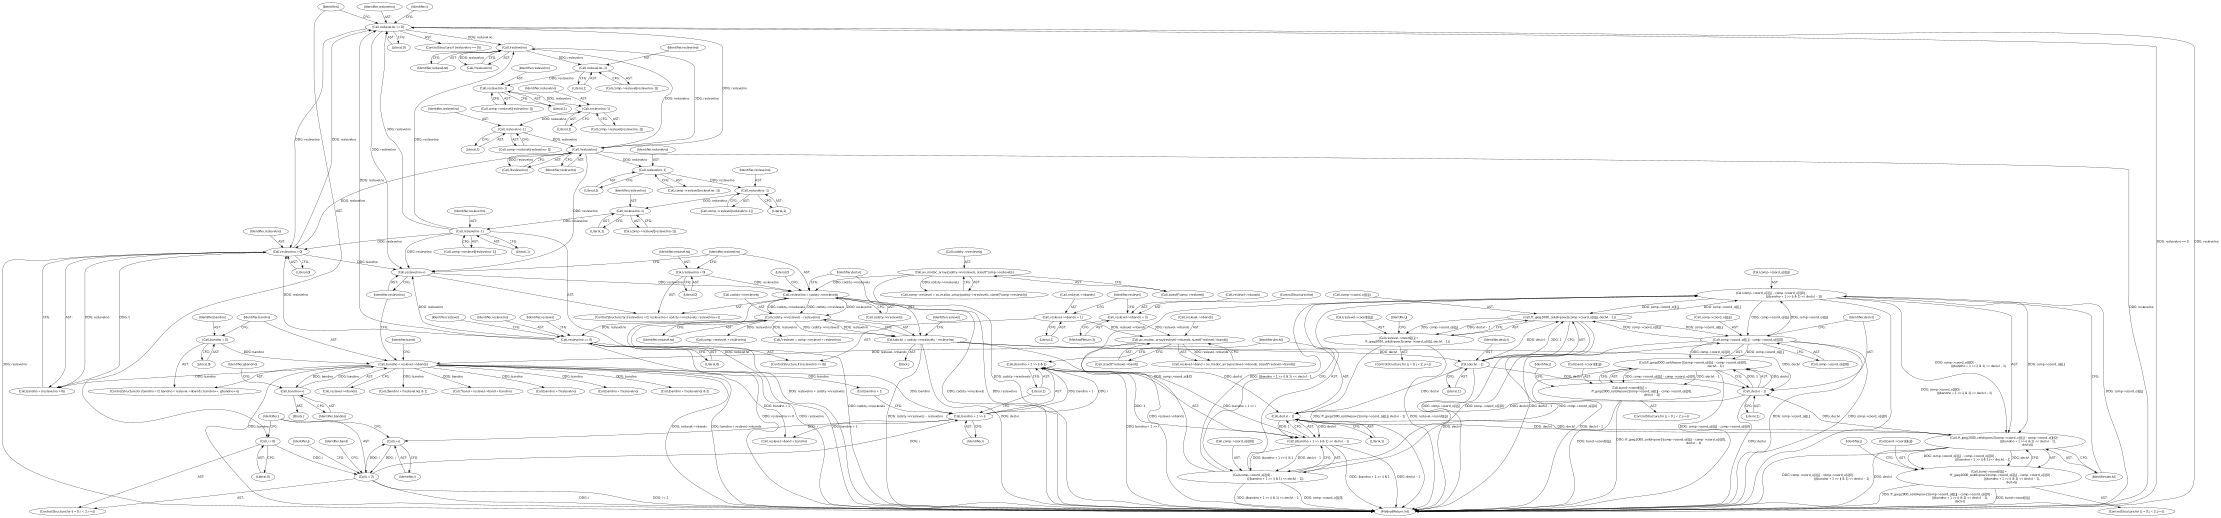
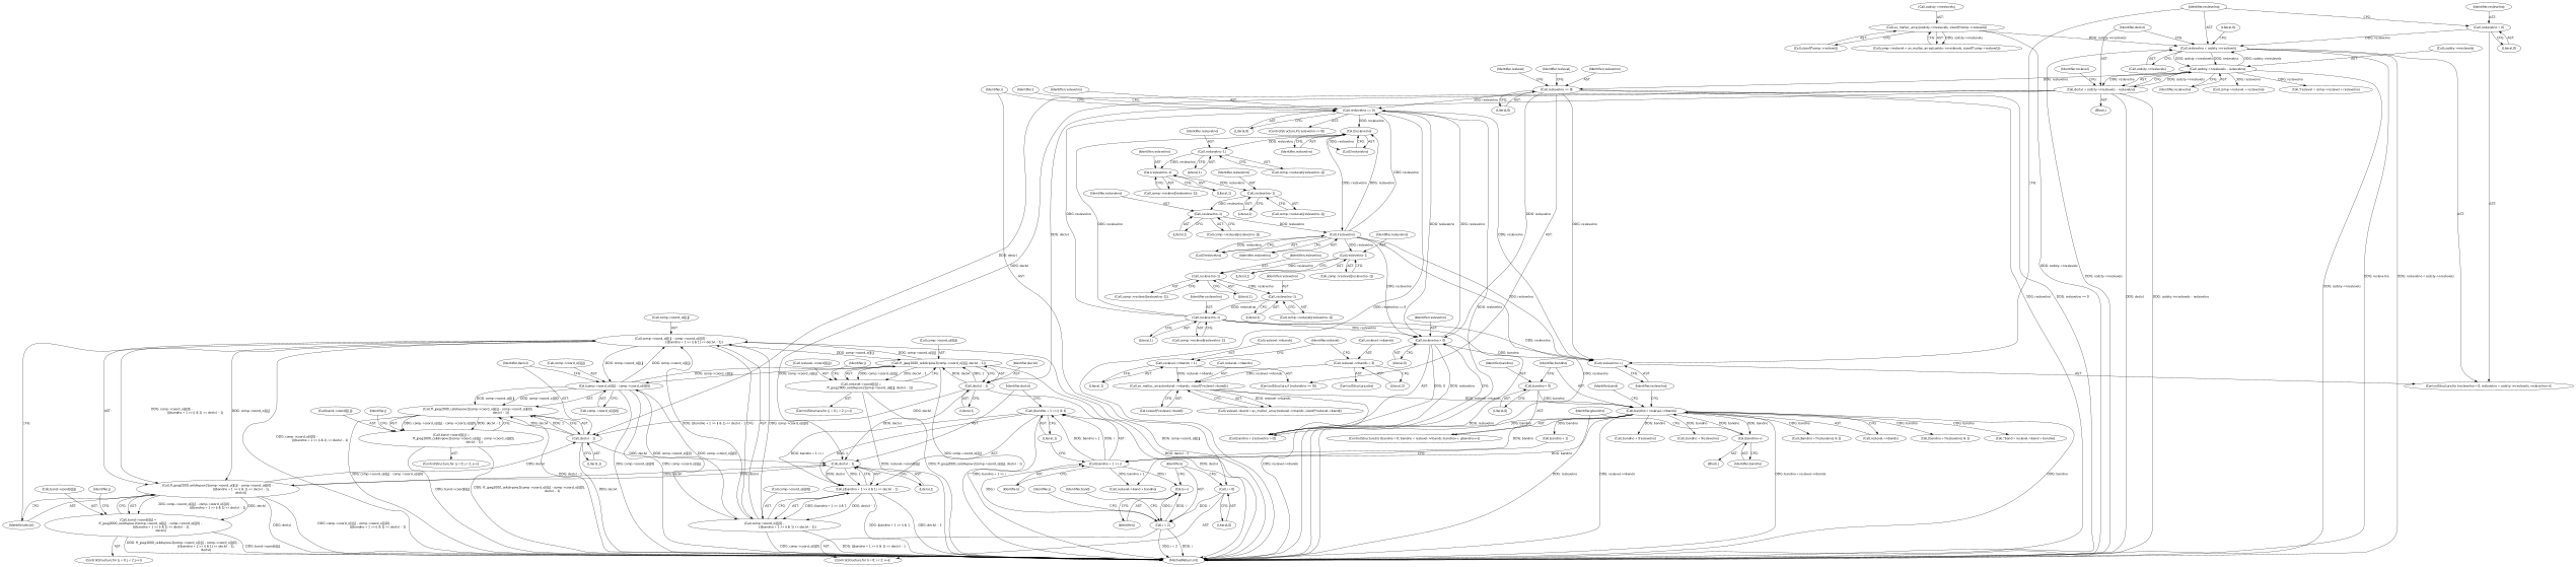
  digraph {
    fontname=Nunito
    node [fontname=Nunito]
    edge [fontname=Nunito]
    n1 [label="(Call,comp->coord_o[i][j] - comp->coord_o[i][0] -\n                                                    (((bandno + 1 >> i) & 1) << declvl - 1))"]
    n2 [label="(Call,ff_jpeg2000_ceildivpow2(comp->coord_o[i][j], declvl - 1))"]
    n3 [label="(Call,comp->coord_o[i][j] - comp->coord_o[i][0])"]
    n4 [label="(Call,comp->coord_o[i][0] -\n                                                    (((bandno + 1 >> i) & 1) << declvl - 1))"]
    n5 [label="(Call,ff_jpeg2000_ceildivpow2(comp->coord_o[i][j] - comp->coord_o[i][0] -\n                                                    (((bandno + 1 >> i) & 1) << declvl - 1),\n                                                    declvl))"]
    n6 [label="(MethodReturn,int)"]
    n7 [label="(Call,declvl - 1)"]
    n8 [label="(Call,reslevel->coord[i][j] =\n                    ff_jpeg2000_ceildivpow2(comp->coord_o[i][j], declvl - 1))"]
    n9 [label="(Call,ff_jpeg2000_ceildivpow2(comp->coord_o[i][j] - comp->coord_o[i][0],\n                                                    declvl - 1))"]
    n10 [label="(Call,comp->coord_o[i][0])"]
    n11 [label="(Call,((bandno + 1 >> i) & 1) << declvl - 1)"]
    n12 [label="(Call,declvl - 1)"]
    n13 [label="(Call,declvl - 1)"]
    n14 [label="(Call,band->coord[i][j] =\n                            ff_jpeg2000_ceildivpow2(comp->coord_o[i][j] - comp->coord_o[i][0] -\n                                                    (((bandno + 1 >> i) & 1) << declvl - 1),\n                                                    declvl))"]
    n15 [label="(Identifier,declvl)"]
    n16 [label="(Literal,1)"]
    n17 [label="(ControlStructure,for (j = 0; j < 2; j++))"]
    n18 [label="(Call,band->coord[i][j] =\n                            ff_jpeg2000_ceildivpow2(comp->coord_o[i][j] - comp->coord_o[i][0],\n                                                    declvl - 1))"]
    n19 [label="(Literal,1)"]
    n20 [label="(Call,(bandno + 1 >> i) & 1)"]
    n21 [label="(Literal,1)"]
    n22 [label="(Call,bandno + 1 >> i)"]
    n23 [label="(Call,i++)"]
    n24 [label="(Identifier,i)"]
    n25 [label="(Call,reslevel->band + bandno)"]
    n26 [label="(Call,i < 2)"]
    n27 [label="(Identifier,i)"]
    n28 [label="(Call,bandno < reslevel->nbands)"]
    n29 [label="(Call,bandno++)"]
    n30 [label="(Call,(bandno + !!reslevelno) & 2)"]
    n31 [label="(Call,bandno + (reslevelno > 0))"]
    n32 [label="(Call,reslevel->nbands)"]
    n33 [label="(Call,(bandno + !!reslevelno) & 1)"]
    n34 [label="(Call,*band = reslevel->band + bandno)"]
    n35 [label="(Call,bandno + !!reslevelno)"]
    n36 [label="(Call,bandno + 1)"]
    n37 [label="(ControlStructure,for (bandno = 0; bandno < reslevel->nbands; bandno++, gbandno++))"]
    n38 [label="(Call,bandno + !!reslevelno)"]
    n39 [label="(Block,)"]
    n40 [label="(Identifier,bandno)"]
    n41 [label="(Call,reslevelno > 0)"]
    n42 [label="(Call,bandno = 0)"]
    n43 [label="(Literal,0)"]
    n44 [label="(Call,av_malloc_array(reslevel->nbands, sizeof(*reslevel->band)))"]
    n45 [label="(Call,sizeof(*reslevel->band))"]
    n46 [label="(Call,reslevel->band = av_malloc_array(reslevel->nbands, sizeof(*reslevel->band)))"]
    n47 [label="(Call,reslevel->nbands = 1)"]
    n48 [label="(ControlStructure,if (reslevelno == 0))"]
    n49 [label="(Literal,1)"]
    n50 [label="(Call,reslevel->nbands = 3)"]
-   n51 [label="(MethodReturn,3)"]
+   n51 [label="(Literal,3)"]
    n52 [label="(ControlStructure,else)"]
    n53 [label="(ControlStructure,for (i = 0; i < 2; i++))"]
    n54 [label="(Call,i = 0)"]
    n55 [label="(Literal,0)"]
    n56 [label="(Call,declvl = codsty->nreslevels - reslevelno)"]
    n57 [label="(Call,codsty->nreslevels - reslevelno)"]
    n58 [label="(Block,)"]
    n59 [label="(Call,reslevelno < codsty->nreslevels)"]
    n60 [label="(Call,reslevelno == 0)"]
    n61 [label="(Identifier,reslevelno)"]
    n62 [label="(Call,comp->reslevel + reslevelno)"]
    n63 [label="(Call,*reslevel = comp->reslevel + reslevelno)"]
    n64 [label="(Literal,1)"]
    n65 [label="(Call,codsty->nreslevels)"]
    n66 [label="(ControlStructure,for (reslevelno = 0; reslevelno < codsty->nreslevels; reslevelno++))"]
    n67 [label="(Call,reslevelno++)"]
    n68 [label="(Call,reslevelno == 0)"]
    n69 [label="(Literal,0)"]
    n70 [label="(Call,reslevelno = 0)"]
    n71 [label="(Literal,0)"]
    n72 [label="(Identifier,reslevelno)"]
    n73 [label="(Call,!reslevelno)"]
    n74 [label="(Literal,0)"]
    n75 [label="(ControlStructure,if (reslevelno == 0))"]
    n76 [label="(Call,!reslevelno)"]
    n77 [label="(Call,reslevelno-1)"]
    n78 [label="(Identifier,reslevelno)"]
    n79 [label="(Call,!!reslevelno)"]
    n80 [label="(Literal,0)"]
    n81 [label="(Call,reslevelno-1)"]
    n82 [label="(Call,!!reslevelno)"]
    n83 [label="(Identifier,reslevelno)"]
    n84 [label="(Call,reslevelno-1)"]
    n85 [label="(Literal,1)"]
    n86 [label="(Call,comp->reslevel[reslevelno-1])"]
    n87 [label="(Call,reslevelno-1)"]
    n88 [label="(Literal,1)"]
    n89 [label="(Call,comp->reslevel[reslevelno-1])"]
    n90 [label="(Call,reslevelno-1)"]
    n91 [label="(Literal,1)"]
    n92 [label="(Call,comp->reslevel[reslevelno-1])"]
    n93 [label="(Call,reslevelno-1)"]
    n94 [label="(Call,comp->reslevel[reslevelno-1])"]
    n95 [label="(Literal,1)"]
    n96 [label="(Literal,1)"]
    n97 [label="(Call,comp->reslevel[reslevelno-1])"]
    n98 [label="(Call,reslevelno-1)"]
    n99 [label="(Call,comp->reslevel[reslevelno-1])"]
    n100 [label="(Literal,1)"]
    n101 [label="(Call,reslevelno-1)"]
    n102 [label="(Literal,1)"]
    n103 [label="(Call,comp->reslevel[reslevelno-1])"]
    n104 [label="(Call,comp->reslevel[reslevelno-1])"]
    n105 [label="(Literal,1)"]
    n106 [label="(Call,av_malloc_array(codsty->nreslevels, sizeof(*comp->reslevel)))"]
    n107 [label="(Call,comp->reslevel = av_malloc_array(codsty->nreslevels, sizeof(*comp->reslevel)))"]
    n108 [label="(Call,sizeof(*comp->reslevel))"]
    n109 [label="(ControlStructure,for (j = 0; j < 2; j++))"]
    n110 [label="(ControlStructure,for (j = 0; j < 2; j++))"]
    n111 [label="(Identifier,reslevelno)"]
    n112 [label="(Identifier,declvl)"]
    n113 [label="(Identifier,declvl)"]
    n114 [label="(Identifier,reslevelno)"]
    n115 [label="(Identifier,i)"]
    n116 [label="(Identifier,reslevelno)"]
    n117 [label="(Identifier,declvl)"]
    n118 [label="(Identifier,reslevelno)"]
    n119 [label="(Call,comp->coord_o[i][0])"]
    n120 [label="(Call,codsty->nreslevels)"]
    n121 [label="(Call,reslevel->nbands)"]
    n122 [label="(Identifier,bandno)"]
    n123 [label="(Identifier,reslevelno)"]
    n124 [label="(Identifier,reslevelno)"]
    n125 [label="(Call,comp->coord_o[i][j])"]
    n126 [label="(Call,comp->coord_o[i][j])"]
    n127 [label="(Identifier,gbandno)"]
    n128 [label="(Identifier,declvl)"]
    n129 [label="(Identifier,reslevelno)"]
    n130 [label="(Identifier,reslevel)"]
    n131 [label="(Call,comp->coord_o[i][j])"]
    n132 [label="(Identifier,j)"]
    n133 [label="(Call,band->coord[i][j])"]
    n134 [label="(Call,band->coord[i][j])"]
    n135 [label="(Identifier,band)"]
    n136 [label="(Identifier,reslevelno)"]
    n137 [label="(Call,reslevel->coord[i][j])"]
    n138 [label="(Identifier,bandno)"]
    n139 [label="(Call,reslevel->nbands)"]
    n140 [label="(Identifier,reslevelno)"]
    n141 [label="(Identifier,j)"]
    n142 [label="(Literal,0)"]
    n143 [label="(Call,codsty->nreslevels)"]
    n144 [label="(Identifier,band)"]
    n145 [label="(Identifier,j)"]
    n146 [label="(Identifier,reslevelno)"]
    n147 [label="(Call,reslevel->nbands)"]
    n148 [label="(Identifier,i)"]
    n149 [label="(Identifier,reslevel)"]
    n150 [label="(Identifier,reslevelno)"]
    n151 [label="(Identifier,reslevel)"]
    n152 [label="(Identifier,reslevel)"]
    n153 [label="(Identifier,reslevelno)"]
    n154 [label="(Identifier,i)"]
    n155 [label="(Identifier,reslevelno)"]
    n156 [label="(Identifier,j)"]
    n1 -> n2 [label="DDG: comp->coord_o[i][j]"]
    n1 -> n3 [label="DDG: comp->coord_o[i][j]"]
    n1 -> n4 [label="CFG: "]
    n1 -> n5 [label="AST: "]
    n1 -> n5 [label="DDG: comp->coord_o[i][j]"]
    n1 -> n5 [label="DDG: comp->coord_o[i][0] -\n                                                    (((bandno + 1 >> i) & 1) << declvl - 1)"]
    n1 -> n6 [label="DDG: comp->coord_o[i][0] -\n                                                    (((bandno + 1 >> i) & 1) << declvl - 1)"]
    n1 -> n6 [label="DDG: comp->coord_o[i][j]"]
    n2 -> n1 [label="DDG: comp->coord_o[i][j]"]
    n2 -> n3 [label="DDG: comp->coord_o[i][j]"]
    n2 -> n6 [label="DDG: comp->coord_o[i][j]"]
    n2 -> n6 [label="DDG: declvl - 1"]
    n2 -> n7 [label="CFG: "]
    n2 -> n8 [label="AST: "]
    n2 -> n8 [label="DDG: comp->coord_o[i][j]"]
    n2 -> n8 [label="DDG: declvl - 1"]
    n3 -> n1 [label="DDG: comp->coord_o[i][j]"]
    n3 -> n2 [label="DDG: comp->coord_o[i][j]"]
    n3 -> n4 [label="DDG: comp->coord_o[i][0]"]
    n3 -> n6 [label="DDG: comp->coord_o[i][j]"]
    n3 -> n6 [label="DDG: comp->coord_o[i][0]"]
    n3 -> n9 [label="AST: "]
    n3 -> n9 [label="DDG: comp->coord_o[i][j]"]
    n3 -> n9 [label="DDG: comp->coord_o[i][0]"]
    n3 -> n10 [label="CFG: "]
    n4 -> n1 [label="AST: "]
    n4 -> n1 [label="DDG: comp->coord_o[i][0]"]
    n4 -> n1 [label="DDG: ((bandno + 1 >> i) & 1) << declvl - 1"]
    n4 -> n3 [label="DDG: comp->coord_o[i][0]"]
    n4 -> n6 [label="DDG: ((bandno + 1 >> i) & 1) << declvl - 1"]
    n4 -> n6 [label="DDG: comp->coord_o[i][0]"]
    n4 -> n11 [label="CFG: "]
    n5 -> n6 [label="DDG: comp->coord_o[i][j] - comp->coord_o[i][0] -\n                                                    (((bandno + 1 >> i) & 1) << declvl - 1)"]
    n5 -> n6 [label="DDG: declvl"]
    n5 -> n12 [label="DDG: declvl"]
    n5 -> n13 [label="DDG: declvl"]
    n5 -> n14 [label="AST: "]
    n5 -> n14 [label="DDG: comp->coord_o[i][j] - comp->coord_o[i][0] -\n                                                    (((bandno + 1 >> i) & 1) << declvl - 1)"]
    n5 -> n14 [label="DDG: declvl"]
    n5 -> n15 [label="CFG: "]
    n7 -> n2 [label="AST: "]
    n7 -> n2 [label="DDG: declvl"]
    n7 -> n2 [label="DDG: 1"]
    n7 -> n6 [label="DDG: declvl"]
    n7 -> n12 [label="DDG: declvl"]
    n7 -> n13 [label="DDG: declvl"]
    n7 -> n16 [label="CFG: "]
    n8 -> n2 [label="CFG: "]
    n8 -> n6 [label="DDG: reslevel->coord[i][j]"]
    n8 -> n6 [label="DDG: ff_jpeg2000_ceildivpow2(comp->coord_o[i][j], declvl - 1)"]
    n8 -> n17 [label="AST: "]
    n9 -> n6 [label="DDG: declvl - 1"]
    n9 -> n6 [label="DDG: comp->coord_o[i][j] - comp->coord_o[i][0]"]
    n9 -> n13 [label="CFG: "]
    n9 -> n18 [label="AST: "]
    n9 -> n18 [label="DDG: comp->coord_o[i][j] - comp->coord_o[i][0]"]
    n9 -> n18 [label="DDG: declvl - 1"]
    n10 -> n3 [label="AST: "]
    n11 -> n4 [label="AST: "]
    n11 -> n4 [label="DDG: (bandno + 1 >> i) & 1"]
    n11 -> n4 [label="DDG: declvl - 1"]
    n11 -> n6 [label="DDG: (bandno + 1 >> i) & 1"]
    n11 -> n6 [label="DDG: declvl - 1"]
    n11 -> n12 [label="CFG: "]
    n12 -> n5 [label="DDG: declvl"]
    n12 -> n11 [label="AST: "]
    n12 -> n11 [label="DDG: declvl"]
    n12 -> n11 [label="DDG: 1"]
    n12 -> n19 [label="CFG: "]
    n13 -> n6 [label="DDG: declvl"]
    n13 -> n9 [label="AST: "]
    n13 -> n9 [label="DDG: declvl"]
    n13 -> n9 [label="DDG: 1"]
    n13 -> n12 [label="DDG: declvl"]
    n13 -> n64 [label="CFG: "]
    n14 -> n5 [label="CFG: "]
    n14 -> n6 [label="DDG: band->coord[i][j]"]
    n14 -> n6 [label="DDG: ff_jpeg2000_ceildivpow2(comp->coord_o[i][j] - comp->coord_o[i][0] -\n                                                    (((bandno + 1 >> i) & 1) << declvl - 1),\n                                                    declvl)"]
    n14 -> n109 [label="AST: "]
    n15 -> n1 [label="CFG: "]
    n15 -> n5 [label="AST: "]
    n16 -> n7 [label="AST: "]
    n18 -> n6 [label="DDG: ff_jpeg2000_ceildivpow2(comp->coord_o[i][j] - comp->coord_o[i][0],\n                                                    declvl - 1)"]
    n18 -> n6 [label="DDG: band->coord[i][j]"]
    n18 -> n9 [label="CFG: "]
    n18 -> n110 [label="AST: "]
    n19 -> n12 [label="AST: "]
    n20 -> n6 [label="DDG: bandno + 1 >> i"]
    n20 -> n11 [label="AST: "]
    n20 -> n11 [label="DDG: bandno + 1 >> i"]
    n20 -> n11 [label="DDG: 1"]
    n20 -> n21 [label="CFG: "]
    n21 -> n20 [label="AST: "]
    n21 -> n22 [label="CFG: "]
    n22 -> n20 [label="AST: "]
    n22 -> n20 [label="DDG: bandno + 1"]
    n22 -> n20 [label="DDG: i"]
    n22 -> n23 [label="DDG: i"]
    n22 -> n24 [label="CFG: "]
    n22 -> n25 [label="DDG: bandno + 1"]
    n23 -> n26 [label="DDG: i"]
    n23 -> n27 [label="CFG: "]
    n24 -> n22 [label="AST: "]
    n26 -> n6 [label="DDG: i"]
    n26 -> n6 [label="DDG: i < 2"]
    n26 -> n22 [label="DDG: i"]
    n26 -> n23 [label="DDG: i"]
    n26 -> n53 [label="AST: "]
    n27 -> n23 [label="AST: "]
    n28 -> n6 [label="DDG: reslevel->nbands"]
    n28 -> n6 [label="DDG: bandno < reslevel->nbands"]
    n28 -> n6 [label="DDG: bandno"]
    n28 -> n22 [label="DDG: bandno"]
-   n28 -> n25 [label="DDG: bandno + 1"]
+   n28 -> n25 [label="DDG: bandno"]
    n28 -> n29 [label="DDG: bandno"]
    n28 -> n30 [label="DDG: bandno"]
    n28 -> n31 [label="DDG: bandno"]
    n28 -> n32 [label="CFG: "]
    n28 -> n33 [label="DDG: bandno"]
    n28 -> n34 [label="DDG: bandno"]
    n28 -> n35 [label="DDG: bandno"]
    n28 -> n36 [label="DDG: bandno"]
    n28 -> n37 [label="AST: "]
    n28 -> n38 [label="DDG: bandno"]
    n29 -> n28 [label="DDG: bandno"]
    n29 -> n39 [label="AST: "]
    n29 -> n40 [label="CFG: "]
    n31 -> n41 [label="CFG: "]
    n32 -> n28 [label="AST: "]
    n36 -> n22 [label="CFG: "]
    n40 -> n29 [label="AST: "]
-   n41 -> n6 [label="DDG: reslevelno"]
+   n127 -> n6 [label="DDG: reslevelno"]
    n41 -> n31 [label="AST: "]
    n41 -> n31 [label="DDG: reslevelno"]
    n41 -> n31 [label="DDG: 0"]
    n41 -> n67 [label="DDG: bandno"]
    n41 -> n68 [label="DDG: reslevelno"]
    n41 -> n80 [label="CFG: "]
    n42 -> n28 [label="DDG: bandno"]
    n42 -> n37 [label="AST: "]
    n42 -> n43 [label="CFG: "]
    n43 -> n42 [label="AST: "]
    n44 -> n6 [label="DDG: reslevel->nbands"]
    n44 -> n28 [label="DDG: reslevel->nbands"]
    n44 -> n45 [label="CFG: "]
    n44 -> n46 [label="AST: "]
    n44 -> n46 [label="DDG: reslevel->nbands"]
    n45 -> n44 [label="AST: "]
    n46 -> n44 [label="CFG: "]
    n47 -> n44 [label="DDG: reslevel->nbands"]
    n47 -> n48 [label="AST: "]
    n47 -> n49 [label="CFG: "]
    n49 -> n47 [label="AST: "]
    n50 -> n44 [label="DDG: reslevel->nbands"]
    n50 -> n51 [label="CFG: "]
-   n52 -> n50 [label="AST: "]
+   n50 -> n52 [label="AST: "]
    n51 -> n50 [label="AST: "]
    n54 -> n26 [label="DDG: i"]
    n54 -> n53 [label="AST: "]
    n54 -> n55 [label="CFG: "]
    n55 -> n54 [label="AST: "]
    n56 -> n6 [label="DDG: declvl"]
    n56 -> n6 [label="DDG: codsty->nreslevels - reslevelno"]
    n56 -> n7 [label="DDG: declvl"]
    n56 -> n12 [label="DDG: declvl"]
    n56 -> n13 [label="DDG: declvl"]
    n56 -> n57 [label="CFG: "]
    n56 -> n58 [label="AST: "]
    n57 -> n6 [label="DDG: codsty->nreslevels"]
    n57 -> n56 [label="AST: "]
    n57 -> n56 [label="DDG: codsty->nreslevels"]
    n57 -> n56 [label="DDG: reslevelno"]
    n57 -> n59 [label="DDG: codsty->nreslevels"]
    n57 -> n60 [label="DDG: reslevelno"]
    n57 -> n61 [label="CFG: "]
    n57 -> n62 [label="DDG: reslevelno"]
    n57 -> n63 [label="DDG: reslevelno"]
    n59 -> n6 [label="DDG: reslevelno < codsty->nreslevels"]
    n59 -> n6 [label="DDG: codsty->nreslevels"]
    n59 -> n6 [label="DDG: reslevelno"]
    n59 -> n57 [label="DDG: codsty->nreslevels"]
    n59 -> n57 [label="DDG: reslevelno"]
    n59 -> n65 [label="CFG: "]
    n59 -> n66 [label="AST: "]
    n60 -> n6 [label="DDG: reslevelno"]
    n60 -> n6 [label="DDG: reslevelno == 0"]
    n60 -> n41 [label="DDG: reslevelno"]
    n60 -> n48 [label="AST: "]
    n60 -> n67 [label="DDG: reslevelno"]
    n60 -> n68 [label="DDG: reslevelno"]
    n60 -> n69 [label="CFG: "]
    n61 -> n57 [label="AST: "]
    n64 -> n13 [label="AST: "]
    n65 -> n59 [label="AST: "]
-   n67 -> n59 [label="DDG: reslevelno"]
    n67 -> n66 [label="AST: "]
    n67 -> n72 [label="CFG: "]
    n68 -> n6 [label="DDG: reslevelno == 0"]
    n68 -> n6 [label="DDG: reslevelno"]
    n68 -> n41 [label="DDG: reslevelno"]
    n68 -> n67 [label="DDG: reslevelno"]
    n68 -> n73 [label="DDG: reslevelno"]
    n68 -> n74 [label="CFG: "]
    n68 -> n75 [label="AST: "]
    n69 -> n60 [label="AST: "]
    n70 -> n59 [label="DDG: reslevelno"]
    n70 -> n66 [label="AST: "]
    n70 -> n71 [label="CFG: "]
    n71 -> n70 [label="AST: "]
    n72 -> n28 [label="CFG: "]
    n72 -> n67 [label="AST: "]
    n73 -> n76 [label="DDG: reslevelno"]
    n73 -> n77 [label="DDG: reslevelno"]
    n73 -> n78 [label="CFG: "]
    n73 -> n79 [label="AST: "]
    n73 -> n79 [label="DDG: reslevelno"]
    n74 -> n68 [label="AST: "]
    n76 -> n6 [label="DDG: reslevelno"]
    n76 -> n41 [label="DDG: reslevelno"]
    n76 -> n67 [label="DDG: reslevelno"]
    n76 -> n68 [label="DDG: reslevelno"]
    n76 -> n73 [label="DDG: reslevelno"]
    n76 -> n81 [label="DDG: reslevelno"]
    n76 -> n82 [label="AST: "]
    n76 -> n82 [label="DDG: reslevelno"]
    n76 -> n83 [label="CFG: "]
    n77 -> n93 [label="DDG: reslevelno"]
    n77 -> n96 [label="CFG: "]
    n77 -> n97 [label="AST: "]
    n78 -> n73 [label="AST: "]
    n79 -> n73 [label="CFG: "]
    n80 -> n41 [label="AST: "]
    n81 -> n84 [label="DDG: reslevelno"]
    n81 -> n85 [label="CFG: "]
    n81 -> n86 [label="AST: "]
    n82 -> n76 [label="CFG: "]
    n83 -> n76 [label="AST: "]
    n84 -> n101 [label="DDG: reslevelno"]
    n84 -> n104 [label="AST: "]
    n84 -> n105 [label="CFG: "]
    n85 -> n81 [label="AST: "]
    n86 -> n81 [label="CFG: "]
    n87 -> n76 [label="DDG: reslevelno"]
    n87 -> n88 [label="CFG: "]
    n87 -> n89 [label="AST: "]
    n88 -> n87 [label="AST: "]
    n89 -> n87 [label="CFG: "]
    n90 -> n87 [label="DDG: reslevelno"]
    n90 -> n91 [label="CFG: "]
    n90 -> n92 [label="AST: "]
    n91 -> n90 [label="AST: "]
    n92 -> n90 [label="CFG: "]
    n93 -> n90 [label="DDG: reslevelno"]
    n93 -> n94 [label="AST: "]
    n93 -> n95 [label="CFG: "]
    n94 -> n93 [label="CFG: "]
    n95 -> n93 [label="AST: "]
    n96 -> n77 [label="AST: "]
    n97 -> n77 [label="CFG: "]
    n98 -> n6 [label="DDG: reslevelno"]
    n98 -> n41 [label="DDG: reslevelno"]
    n98 -> n67 [label="DDG: reslevelno"]
    n98 -> n68 [label="DDG: reslevelno"]
    n98 -> n73 [label="DDG: reslevelno"]
    n98 -> n99 [label="AST: "]
    n98 -> n100 [label="CFG: "]
    n99 -> n98 [label="CFG: "]
    n100 -> n98 [label="AST: "]
    n101 -> n98 [label="DDG: reslevelno"]
    n101 -> n102 [label="CFG: "]
    n101 -> n103 [label="AST: "]
    n102 -> n101 [label="AST: "]
    n103 -> n101 [label="CFG: "]
    n104 -> n84 [label="CFG: "]
    n105 -> n84 [label="AST: "]
    n106 -> n6 [label="DDG: codsty->nreslevels"]
    n106 -> n59 [label="DDG: codsty->nreslevels"]
    n106 -> n107 [label="AST: "]
    n106 -> n107 [label="DDG: codsty->nreslevels"]
    n106 -> n108 [label="CFG: "]
    n107 -> n106 [label="CFG: "]
    n108 -> n106 [label="AST: "]
    n111 -> n93 [label="AST: "]
    n112 -> n7 [label="AST: "]
    n113 -> n3 [label="CFG: "]
    n113 -> n13 [label="AST: "]
    n114 -> n101 [label="AST: "]
    n115 -> n23 [label="CFG: "]
    n115 -> n26 [label="AST: "]
    n115 -> n54 [label="CFG: "]
    n116 -> n98 [label="AST: "]
    n117 -> n12 [label="AST: "]
    n117 -> n20 [label="CFG: "]
    n118 -> n77 [label="AST: "]
    n119 -> n4 [label="AST: "]
    n120 -> n106 [label="AST: "]
    n121 -> n44 [label="AST: "]
    n122 -> n42 [label="AST: "]
    n123 -> n41 [label="AST: "]
    n124 -> n68 [label="AST: "]
    n125 -> n2 [label="AST: "]
    n126 -> n1 [label="AST: "]
    n127 -> n29 [label="CFG: "]
    n128 -> n56 [label="AST: "]
    n128 -> n59 [label="CFG: "]
    n129 -> n90 [label="AST: "]
    n130 -> n60 [label="CFG: "]
    n131 -> n3 [label="AST: "]
    n132 -> n26 [label="CFG: "]
    n133 -> n14 [label="AST: "]
    n134 -> n18 [label="AST: "]
    n135 -> n26 [label="CFG: "]
    n136 -> n87 [label="AST: "]
    n137 -> n8 [label="AST: "]
    n138 -> n28 [label="AST: "]
    n138 -> n42 [label="CFG: "]
    n139 -> n47 [label="AST: "]
    n140 -> n59 [label="AST: "]
    n140 -> n67 [label="CFG: "]
    n140 -> n70 [label="CFG: "]
    n141 -> n8 [label="CFG: "]
    n142 -> n59 [label="CFG: "]
    n143 -> n57 [label="AST: "]
    n144 -> n28 [label="CFG: "]
    n145 -> n14 [label="CFG: "]
    n146 -> n70 [label="AST: "]
    n147 -> n50 [label="AST: "]
    n148 -> n54 [label="AST: "]
    n148 -> n68 [label="CFG: "]
    n149 -> n47 [label="CFG: "]
    n149 -> n50 [label="CFG: "]
    n150 -> n60 [label="AST: "]
    n151 -> n56 [label="CFG: "]
    n152 -> n60 [label="CFG: "]
    n153 -> n81 [label="AST: "]
    n154 -> n68 [label="CFG: "]
    n155 -> n84 [label="AST: "]
    n156 -> n18 [label="CFG: "]
  }
